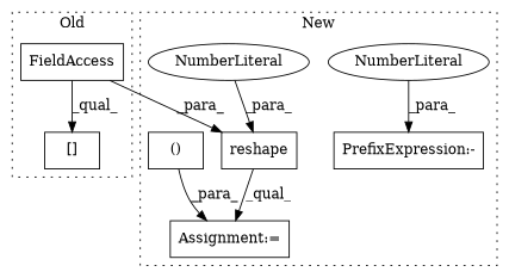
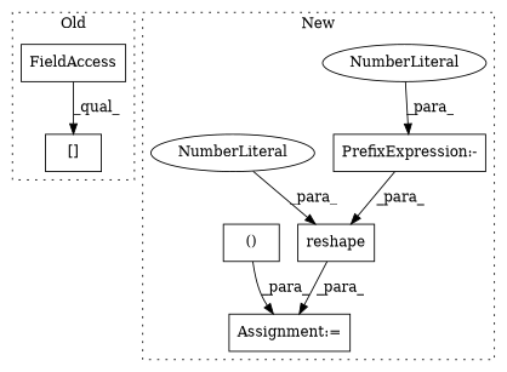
  digraph {
    node [a=34 l=1 shape=box]
    n1 [a=2 l="14,1" label="[]" s="1678,1701"]
    n2 [a=22 l=13 label=FieldAccess s=1678]
    n3 [a=32 l="8,1" label=reshape s="1652,1664"]
    n4 [a=38 label="PrefixExpression:-" s=1660]
    n5 [label=NumberLiteral s=1661 shape=ellipse]
    n6 [a=7 label="Assignment:=" s=1622]
    n7 [label=NumberLiteral s=1663 shape=ellipse]
    n8 [a=106 l=71 label="()" s=1515]
    subgraph cluster_1 {
      label=Old
      style=dotted
      n1
      n2
    }
    subgraph cluster_2 {
      label=New
      style=dotted
      n3
      n4
      n5
      n6
      n7
      n8
    }
    n2 -> n1 [label=_qual_]
-   n3 -> n6 [label=_qual_]
-   n2 -> n3 [label=_para_]
+   n3 -> n6 [label=_para_]
+   n4 -> n3 [label=_para_]
    n5 -> n4 [label=_para_]
    n7 -> n3 [label=_para_]
    n8 -> n6 [label=_para_]
  }
